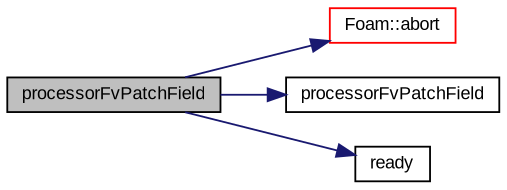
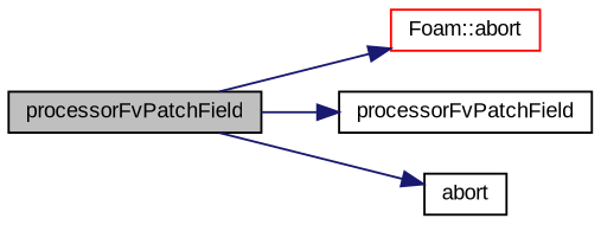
  digraph {
    rankdir=LR
    fontname="Liberation Sans"
    node [color=black fontname="Liberation Sans" fontsize=10 shape=record]
    edge [color=midnightblue fontname="Liberation Sans" fontsize=10 labelfontname=Helvetica labelfontsize=10 style=solid]
    n1 [fillcolor=grey75 fontcolor=black height=0.2 label=processorFvPatchField style=filled width=0.4]
    n2 [color=red height=0.2 label="Foam::abort" width=0.4]
    n3 [height=0.2 label=processorFvPatchField width=0.4]
-   n4 [height=0.2 label=ready width=0.4]
+   n4 [height=0.2 label=abort width=0.4]
    n1 -> n2
    n1 -> n3
    n1 -> n4
  }
